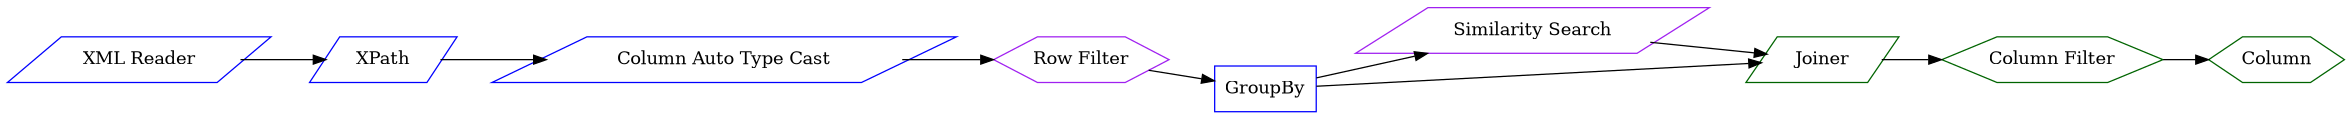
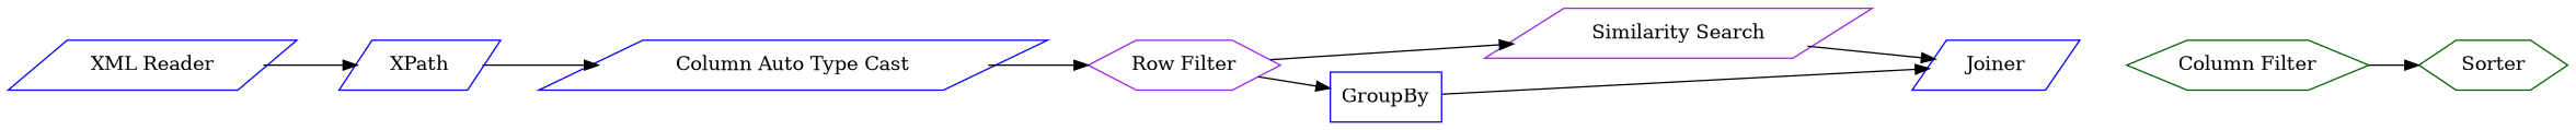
  digraph {
    rankdir=LR
    node [color=blue shape=parallelogram]
    n1 [color=darkgreen label="Column Filter" shape=hexagon]
-   n2 [color=darkgreen label=Column shape=hexagon]
+   n2 [color=darkgreen label=Sorter shape=hexagon]
    n3 [color=purple label="Similarity Search"]
-   n4 [color=darkgreen label=Joiner]
+   n4 [label=Joiner]
    n5 [label="XML Reader"]
    n6 [label=XPath]
    n7 [label="Column Auto Type Cast"]
    n8 [color=purple label="Row Filter" shape=hexagon]
    n9 [label=GroupBy shape=box]
    n1 -> n2
    n3 -> n4
-   n4 -> n1
    n5 -> n6
    n6 -> n7
    n7 -> n8
    n8 -> n9
-   n9 -> n3
+   n8 -> n3
    n9 -> n4
  }
